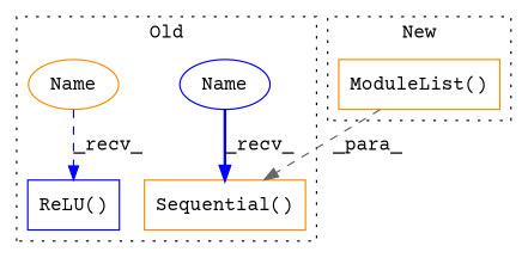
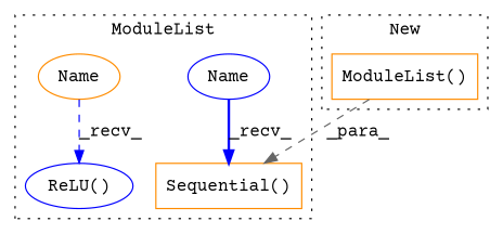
  digraph {
    fontname="Courier Prime"
    node [a=75 color=darkorange fontname="Courier Prime" l=2 s=1820 shape=box]
    edge [color=blue fontname="Courier Prime" style=dashed]
-   n1 [color=blue l=9 label="ReLU()"]
+   n1 [color=blue l=9 label="ReLU()" shape=ellipse]
    n2 [l="14,34" label="Sequential()" s="1724,1829"]
    n3 [a=87 label=Name shape=ellipse]
    n4 [a=87 color=blue label=Name s=1724 shape=ellipse]
    n5 [l=15 label="ModuleList()" s=2122]
    subgraph cluster_1 {
-     label=Old
+     label=ModuleList
      style=dotted
      n1
      n2
      n3
      n4
    }
    subgraph cluster_2 {
      label=New
      style=dotted
      n5
    }
    n3 -> n1 [label=_recv_]
    n4 -> n2 [label=_recv_ style=bold]
    n5 -> n2 [color=gray40 label=_para_]
  }
